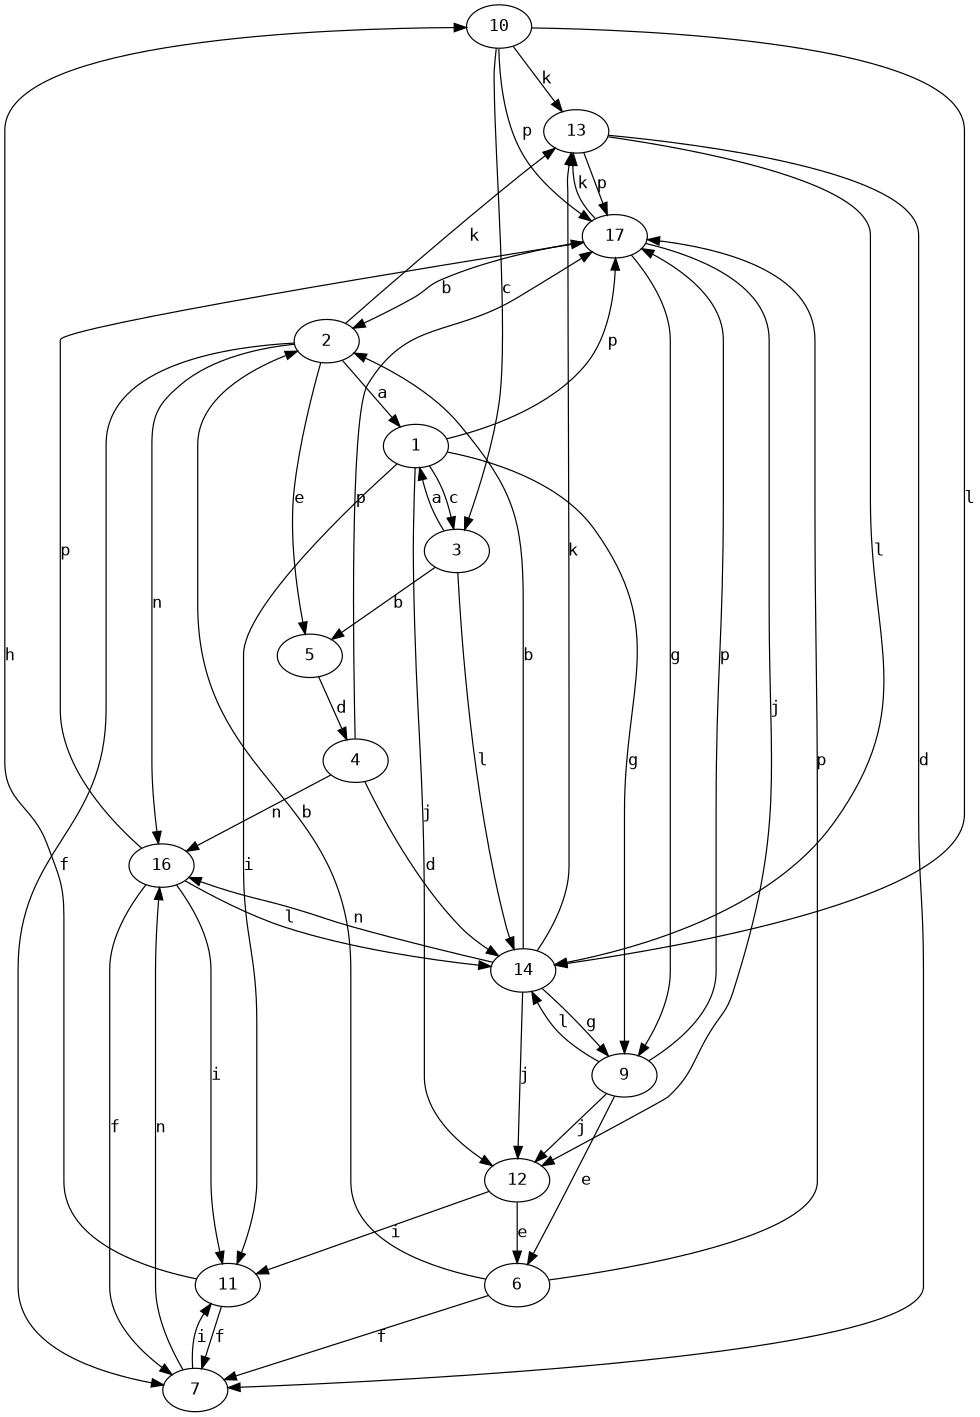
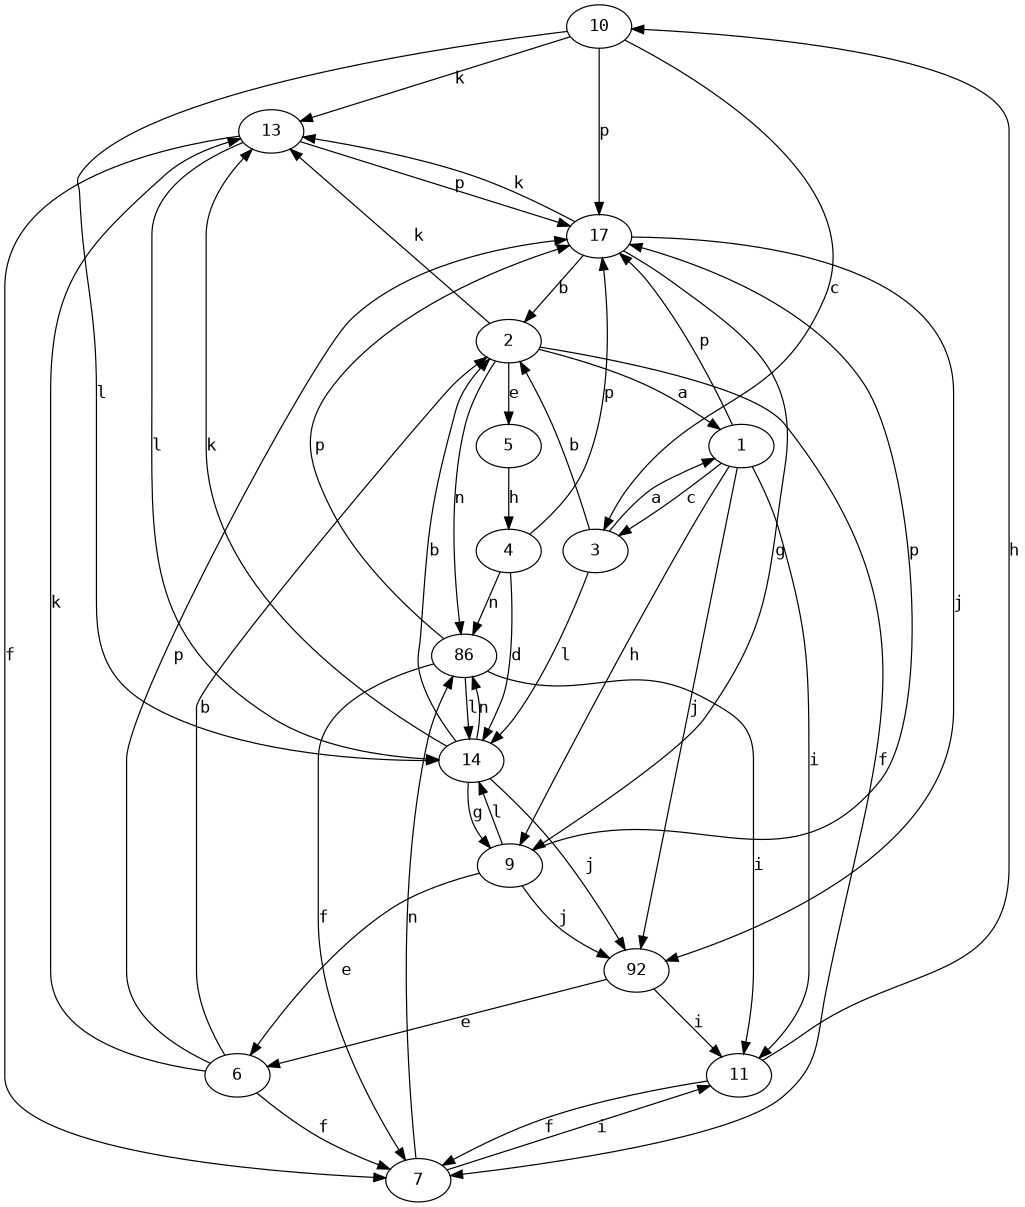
  strict digraph {
    fontname="DejaVu Sans Mono"
    node [fontname="DejaVu Sans Mono"]
    edge [fontname="DejaVu Sans Mono"]
    10
    13
    3
    17
    14
    7
    1
    9
    11
-   12
+   12 [label=92]
    2
    6
    5
-   16
+   16 [label=86]
    4
    10 -> 13 [label=k]
    10 -> 3 [label=c]
    10 -> 17 [label=p]
    10 -> 14 [label=l]
    13 -> 17 [label=p]
    13 -> 14 [label=l]
-   13 -> 7 [label=d]
+   13 -> 7 [label=f]
    3 -> 14 [label=l]
    3 -> 1 [label=a]
-   3 -> 5 [label=b]
+   3 -> 2 [label=b]
    17 -> 13 [label=k]
    17 -> 9 [label=g]
    17 -> 12 [label=j]
    17 -> 2 [label=b]
    14 -> 13 [label=k]
    14 -> 9 [label=g]
    14 -> 12 [label=j]
    14 -> 2 [label=b]
    14 -> 16 [label=n]
    7 -> 11 [label=i]
    7 -> 16 [label=n]
    1 -> 3 [label=c]
    1 -> 17 [label=p]
-   1 -> 9 [label=g]
+   1 -> 9 [label=h]
    1 -> 11 [label=i]
    1 -> 12 [label=j]
    9 -> 17 [label=p]
    9 -> 14 [label=l]
    9 -> 12 [label=j]
    9 -> 6 [label=e]
    11 -> 10 [label=h]
    11 -> 7 [label=f]
    12 -> 11 [label=i]
    12 -> 6 [label=e]
    2 -> 13 [label=k]
    2 -> 7 [label=f]
    2 -> 1 [label=a]
    2 -> 5 [label=e]
    2 -> 16 [label=n]
+   6 -> 13 [label=k]
    6 -> 17 [label=p]
    6 -> 7 [label=f]
    6 -> 2 [label=b]
-   5 -> 4 [label=d]
+   5 -> 4 [label=h]
    16 -> 17 [label=p]
    16 -> 14 [label=l]
    16 -> 7 [label=f]
    16 -> 11 [label=i]
    4 -> 17 [label=p]
    4 -> 14 [label=d]
    4 -> 16 [label=n]
  }
